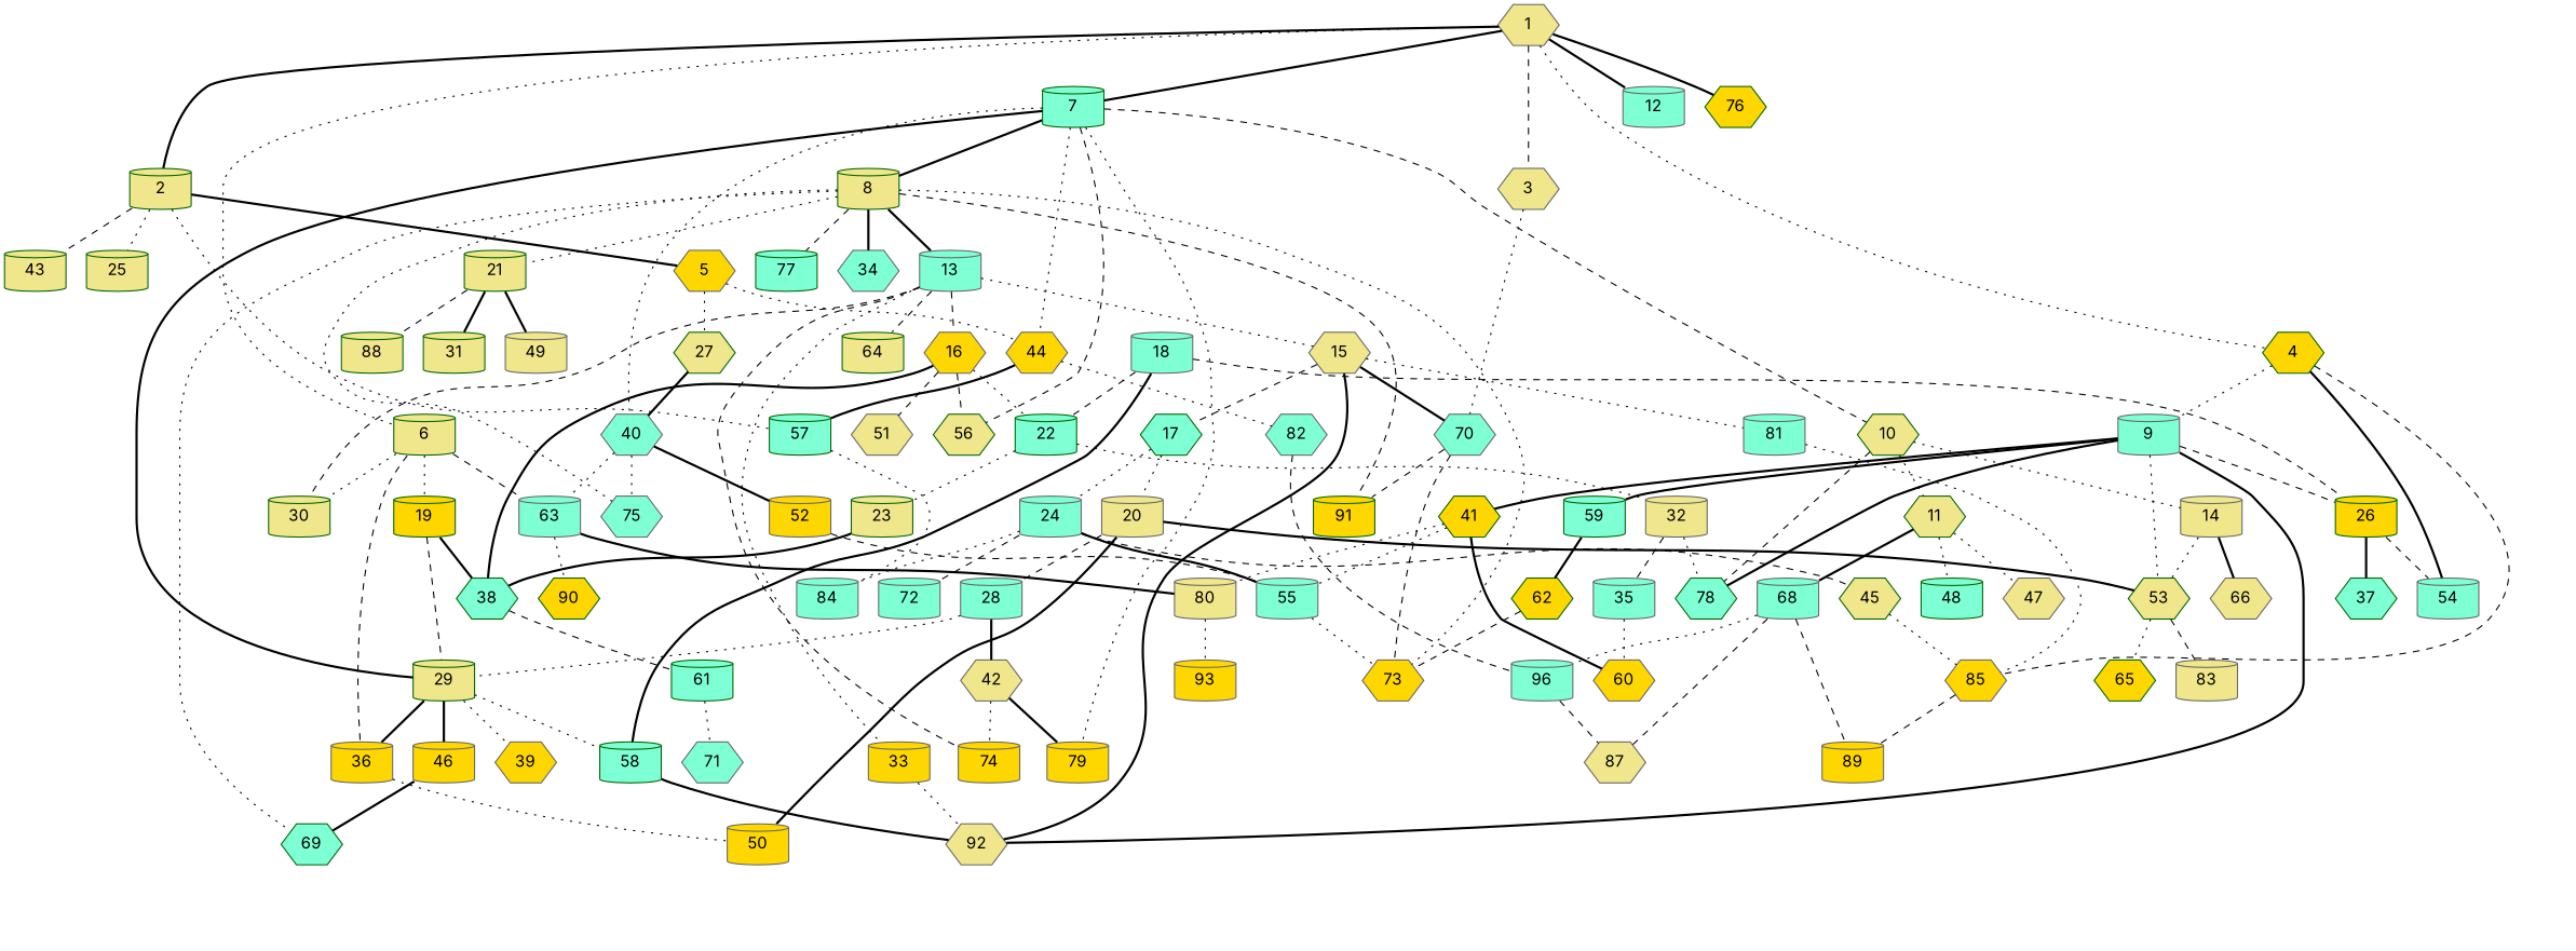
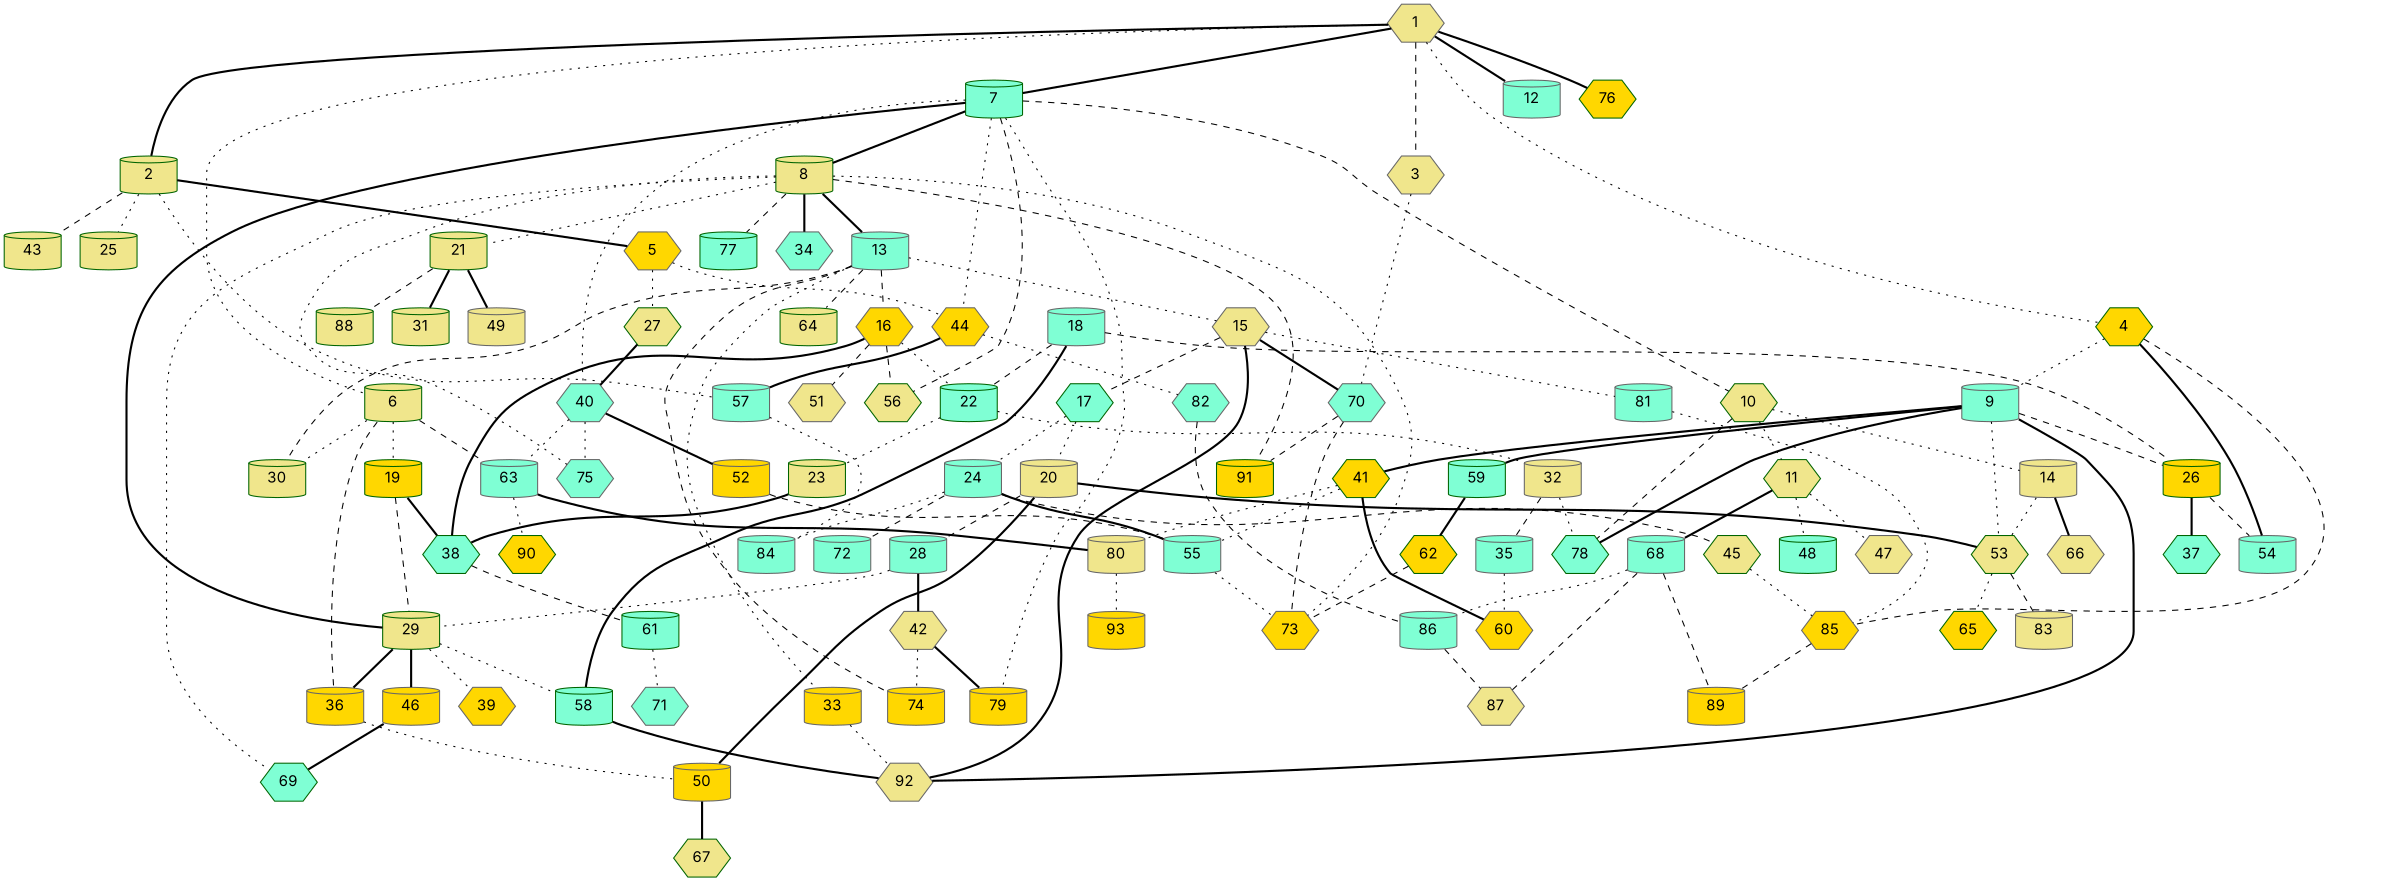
  graph {
    fontname=Inter
    node [color=gray40 fillcolor=khaki fontname=Inter shape=cylinder style=filled]
    edge [fontname=Inter style=dotted]
    1 [shape=hexagon]
    2 [color=darkgreen]
    3 [shape=hexagon]
    4 [color=darkgreen fillcolor=gold shape=hexagon]
    6 [color=darkgreen]
    7 [color=darkgreen fillcolor=aquamarine]
    12 [fillcolor=aquamarine]
    76 [color=darkgreen fillcolor=gold shape=hexagon]
    5 [fillcolor=gold shape=hexagon]
    25 [color=darkgreen]
    43 [color=darkgreen]
-   57 [color=darkgreen fillcolor=aquamarine]
+   57 [fillcolor=aquamarine]
    70 [fillcolor=aquamarine shape=hexagon]
    9 [fillcolor=aquamarine]
    54 [fillcolor=aquamarine]
    85 [fillcolor=gold shape=hexagon]
    19 [color=darkgreen fillcolor=gold]
    30 [color=darkgreen]
    36 [fillcolor=gold]
    63 [fillcolor=aquamarine]
    44 [fillcolor=gold shape=hexagon]
    8 [color=darkgreen]
    10 [color=darkgreen shape=hexagon]
    29 [color=darkgreen]
    40 [fillcolor=aquamarine shape=hexagon]
    56 [color=darkgreen shape=hexagon]
    79 [fillcolor=gold]
    27 [color=darkgreen shape=hexagon]
    18 [fillcolor=aquamarine]
    26 [color=darkgreen fillcolor=gold]
    22 [color=darkgreen fillcolor=aquamarine]
    58 [color=darkgreen fillcolor=aquamarine]
    84 [fillcolor=aquamarine]
    73 [fillcolor=gold shape=hexagon]
    91 [color=darkgreen fillcolor=gold]
    41 [color=darkgreen fillcolor=gold shape=hexagon]
    53 [color=darkgreen shape=hexagon]
    59 [color=darkgreen fillcolor=aquamarine]
    78 [color=darkgreen fillcolor=aquamarine shape=hexagon]
    92 [shape=hexagon]
    89 [fillcolor=gold]
    82 [fillcolor=aquamarine shape=hexagon]
    38 [color=darkgreen fillcolor=aquamarine shape=hexagon]
    50 [fillcolor=gold]
    80
    90 [color=darkgreen fillcolor=gold shape=hexagon]
    13 [fillcolor=aquamarine]
    21 [color=darkgreen]
    34 [fillcolor=aquamarine shape=hexagon]
    69 [color=darkgreen fillcolor=aquamarine shape=hexagon]
    75 [fillcolor=aquamarine shape=hexagon]
    77 [color=darkgreen fillcolor=aquamarine]
    11 [color=darkgreen shape=hexagon]
    14
    39 [fillcolor=gold shape=hexagon]
    46 [fillcolor=gold]
    52 [fillcolor=gold]
    15 [shape=hexagon]
    16 [fillcolor=gold shape=hexagon]
    33 [fillcolor=gold]
    64 [color=darkgreen]
    74 [fillcolor=gold]
    31 [color=darkgreen]
    49
    88 [color=darkgreen]
    37 [color=darkgreen fillcolor=aquamarine shape=hexagon]
    55 [fillcolor=aquamarine]
    60 [fillcolor=gold shape=hexagon]
    65 [color=darkgreen fillcolor=gold shape=hexagon]
    83
    62 [color=darkgreen fillcolor=gold shape=hexagon]
    47 [shape=hexagon]
    48 [color=darkgreen fillcolor=aquamarine]
    68 [fillcolor=aquamarine]
    66 [shape=hexagon]
-   86 [fillcolor=aquamarine label=96]
+   86 [fillcolor=aquamarine]
    87 [shape=hexagon]
    17 [color=darkgreen fillcolor=aquamarine shape=hexagon]
    81 [fillcolor=aquamarine]
    51 [shape=hexagon]
    20
    24 [fillcolor=aquamarine]
    23 [color=darkgreen]
    32
    61 [color=darkgreen fillcolor=aquamarine]
    28 [fillcolor=aquamarine]
    45 [color=darkgreen shape=hexagon]
    72 [fillcolor=aquamarine]
    42 [shape=hexagon]
+   67 [color=darkgreen shape=hexagon]
    35 [fillcolor=aquamarine]
    71 [fillcolor=aquamarine shape=hexagon]
    93 [fillcolor=gold]
    1 -- 2 [style=bold]
    1 -- 3 [style=dashed]
    1 -- 4
    1 -- 6
    1 -- 7 [style=bold]
    1 -- 12 [style=bold]
    1 -- 76 [style=bold]
    2 -- 5 [style=bold]
    2 -- 25
    2 -- 43 [style=dashed]
    2 -- 57
    3 -- 70
    4 -- 9
    4 -- 54 [style=bold]
    4 -- 85 [style=dashed]
    6 -- 19
    6 -- 30
    6 -- 36 [style=dashed]
    6 -- 63 [style=dashed]
    7 -- 44
    7 -- 8 [style=bold]
    7 -- 10 [style=dashed]
    7 -- 29 [style=bold]
    7 -- 40
    7 -- 56 [style=dashed]
    7 -- 79
    5 -- 44
    5 -- 27
    57 -- 84
    70 -- 73 [style=dashed]
    70 -- 91 [style=dashed]
    9 -- 26 [style=dashed]
    9 -- 41 [style=bold]
    9 -- 53
    9 -- 59 [style=bold]
    9 -- 78 [style=bold]
    9 -- 92 [style=bold]
    85 -- 89 [style=dashed]
    19 -- 29 [style=dashed]
    19 -- 38 [style=bold]
    36 -- 50
    63 -- 80 [style=bold]
    63 -- 90
    44 -- 57 [style=bold]
    44 -- 82
    8 -- 73
    8 -- 91 [style=dashed]
    8 -- 13 [style=bold]
    8 -- 21
    8 -- 34 [style=bold]
    8 -- 69
    8 -- 75
    8 -- 77 [style=dashed]
    10 -- 78 [style=dashed]
    10 -- 11
    10 -- 14
    29 -- 36 [style=bold]
    29 -- 58
    29 -- 39
    29 -- 46 [style=bold]
    40 -- 63
    40 -- 75
    40 -- 52 [style=bold]
    27 -- 40 [style=bold]
    18 -- 26 [style=dashed]
    18 -- 22 [style=dashed]
    18 -- 58 [style=bold]
    26 -- 54 [style=dashed]
    26 -- 37 [style=bold]
    22 -- 23
    22 -- 32
    58 -- 92 [style=bold]
    41 -- 80
    41 -- 55
    41 -- 60 [style=bold]
    53 -- 65
    53 -- 83 [style=dashed]
    59 -- 62 [style=bold]
    82 -- 86 [style=dashed]
    38 -- 61 [style=dashed]
+   50 -- 67 [style=bold]
    80 -- 93
    13 -- 30 [style=dashed]
    13 -- 15
    13 -- 16 [style=dashed]
    13 -- 33
    13 -- 64 [style=dashed]
    13 -- 74 [style=dashed]
    21 -- 31 [style=bold]
    21 -- 49 [style=bold]
    21 -- 88 [style=dashed]
    11 -- 47
    11 -- 48
    11 -- 68 [style=bold]
    14 -- 53
    14 -- 66 [style=bold]
    46 -- 69 [style=bold]
    52 -- 55 [style=dashed]
    15 -- 70 [style=bold]
    15 -- 92 [style=bold]
    15 -- 17 [style=dashed]
    15 -- 81
    16 -- 56 [style=dashed]
    16 -- 22
    16 -- 38 [style=bold]
    16 -- 51 [style=dashed]
    33 -- 92
    55 -- 73
    62 -- 73 [style=dashed]
    68 -- 89 [style=dashed]
    68 -- 86
    68 -- 87 [style=dashed]
    86 -- 87 [style=dashed]
    17 -- 20
    17 -- 24
    81 -- 85
    20 -- 53 [style=bold]
    20 -- 50 [style=bold]
    20 -- 28 [style=dashed]
    24 -- 84
    24 -- 55 [style=bold]
    24 -- 45 [style=dashed]
    24 -- 72 [style=dashed]
    23 -- 38 [style=bold]
    32 -- 78
    32 -- 35 [style=dashed]
    61 -- 71
    28 -- 29
    28 -- 42 [style=bold]
    45 -- 85
    42 -- 79 [style=bold]
    42 -- 74
    35 -- 60
  }
